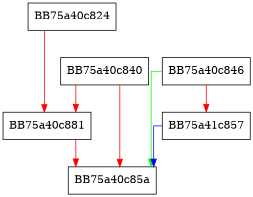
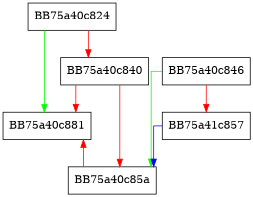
  digraph {
    splines=ortho
    node [shape=box]
    edge [color=red]
    BB75a40c824
    BB75a40c881
    BB75a40c840
    BB75a40c85a
    BB75a40c846
    n6 [label=BB75a41c857]
-   BB75a40c824 -> BB75a40c881
+   BB75a40c824 -> BB75a40c881 [color=green]
+   BB75a40c824 -> BB75a40c840
    BB75a40c840 -> BB75a40c881
    BB75a40c840 -> BB75a40c85a
-   BB75a40c881 -> BB75a40c85a
+   BB75a40c85a -> BB75a40c881
    BB75a40c846 -> BB75a40c85a [color=green]
    BB75a40c846 -> n6
    n6 -> BB75a40c85a [color=blue]
  }
